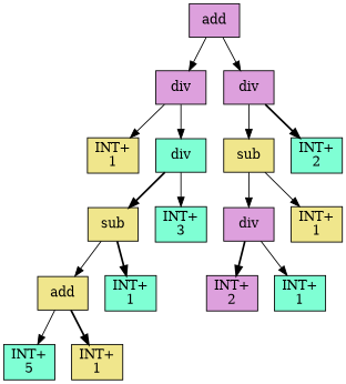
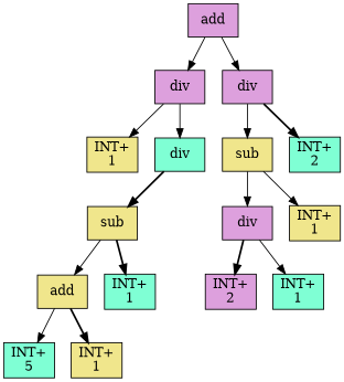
  digraph {
    node [shape=box style=filled fillcolor=khaki]
    edge [style=solid]
    n1 [label=add fillcolor=plum]
    n2 [label=div fillcolor=plum]
    n3 [label=div fillcolor=plum]
    n4 [label="INT+\n1"]
    n5 [label=div fillcolor=aquamarine]
    n6 [label=sub]
-   n7 [label="INT+\n3" fillcolor=aquamarine]
    n8 [label=add]
    n9 [label="INT+\n1" fillcolor=aquamarine]
    n10 [label="INT+\n5" fillcolor=aquamarine]
    n11 [label="INT+\n1"]
    n12 [label=sub]
    n13 [label="INT+\n2" fillcolor=aquamarine]
    n14 [label=div fillcolor=plum]
    n15 [label="INT+\n1"]
    n16 [label="INT+\n2" fillcolor=plum]
    n17 [label="INT+\n1" fillcolor=aquamarine]
    n1 -> n2
    n1 -> n3
    n2 -> n4
    n2 -> n5
    n3 -> n12
    n3 -> n13 [style=bold]
    n5 -> n6 [style=bold]
-   n5 -> n7
    n6 -> n8
    n6 -> n9 [style=bold]
    n8 -> n10
    n8 -> n11 [style=bold]
    n12 -> n14
    n12 -> n15
    n14 -> n16 [style=bold]
    n14 -> n17
  }
